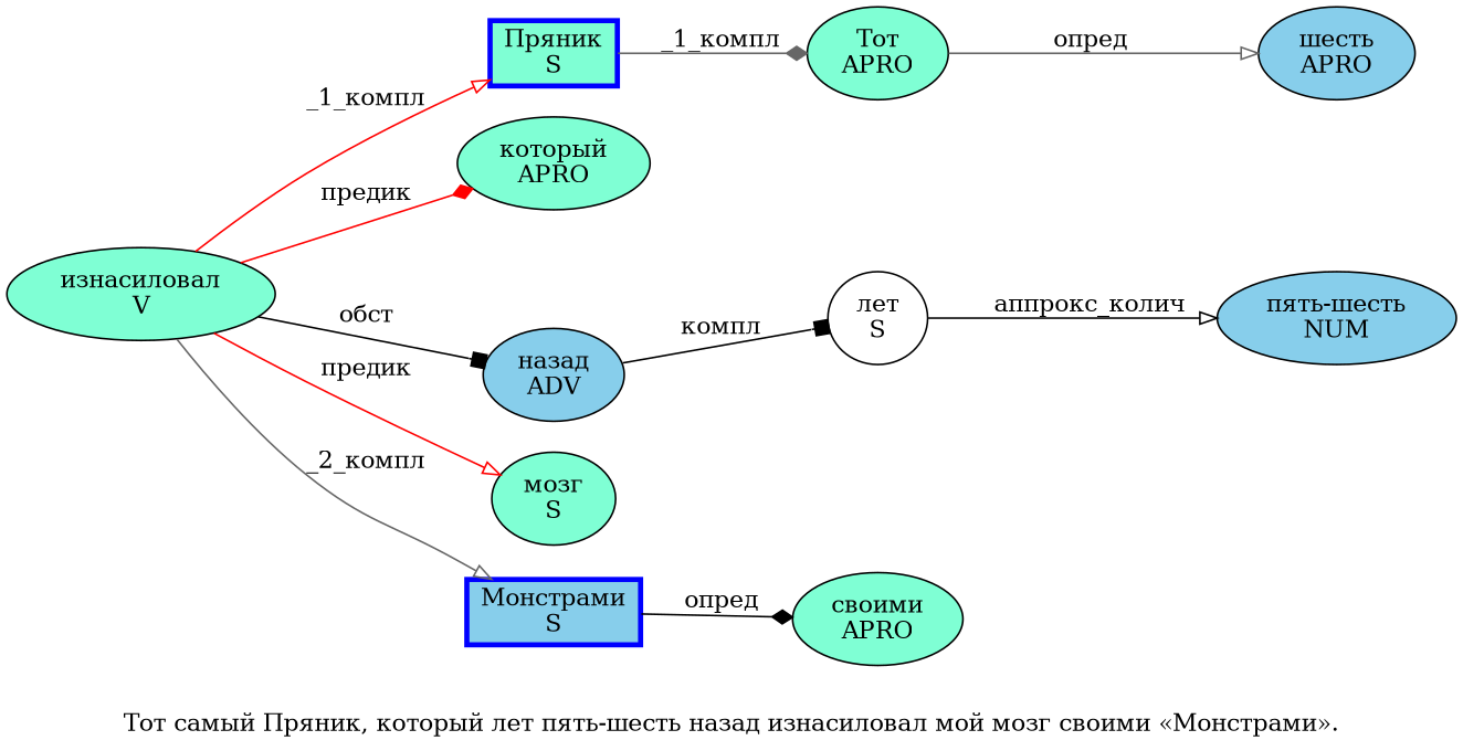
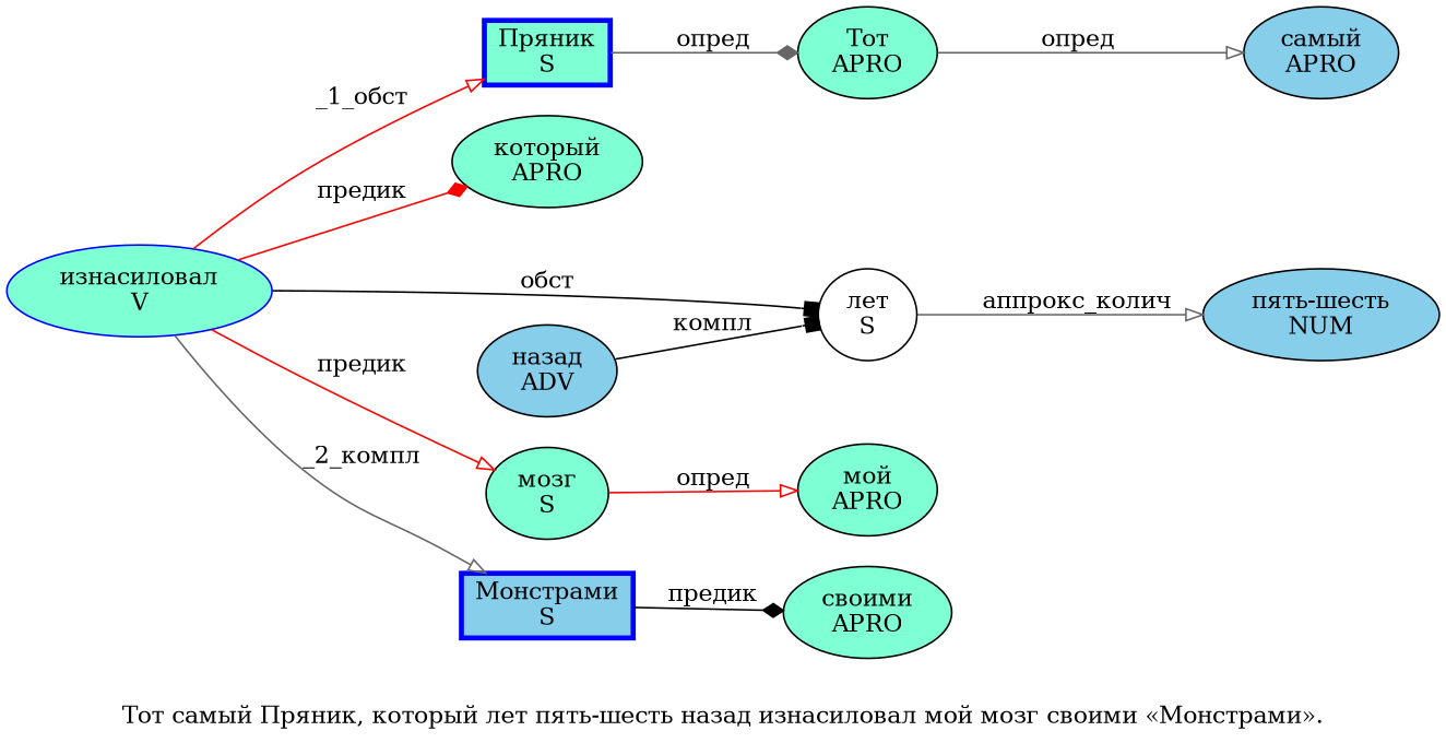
  digraph {
    label="Тот самый Пряник, который лет пять-шесть назад изнасиловал мой мозг своими «Монстрами»."
    rankdir=LR
    node [fillcolor=aquamarine penwidth=1 shape=ellipse style=filled]
    edge [arrowhead=onormal color=gray40]
    n1 [label="Тот\nAPRO"]
-   n2 [fillcolor=skyblue label="шесть\nAPRO"]
+   n2 [fillcolor=skyblue label="самый\nAPRO"]
    n3 [color=blue label="Пряник\nS" penwidth=3 shape=box]
    n4 [label="который\nAPRO"]
    n5 [fillcolor=white label="лет\nS"]
    n6 [fillcolor=skyblue label="пять-шесть\nNUM"]
    n7 [fillcolor=skyblue label="назад\nADV"]
-   n8 [label="изнасиловал\nV"]
+   n8 [label="изнасиловал\nV" color=blue]
    n9 [label="мозг\nS"]
    n10 [color=blue fillcolor=skyblue label="Монстрами\nS" penwidth=3 shape=box]
+   n11 [label="мой\nAPRO"]
    n12 [label="своими\nAPRO"]
    n1 -> n2 [label="опред"]
-   n3 -> n1 [arrowhead=diamond label="_1_компл"]
-   n5 -> n6 [color=black label="аппрокс_колич"]
+   n3 -> n1 [arrowhead=diamond label="опред"]
+   n5 -> n6 [label="аппрокс_колич"]
    n7 -> n5 [arrowhead=box color=black label="компл"]
-   n8 -> n3 [color=red label="_1_компл"]
+   n8 -> n3 [color=red label="_1_обст"]
    n8 -> n4 [arrowhead=diamond color=red label="предик"]
-   n8 -> n7 [arrowhead=box color=black label="обст"]
+   n8 -> n5 [arrowhead=box color=black label="обст"]
    n8 -> n9 [color=red label="предик"]
    n8 -> n10 [label="_2_компл"]
-   n10 -> n12 [arrowhead=diamond color=black label="опред"]
+   n9 -> n11 [color=red label="опред"]
+   n10 -> n12 [arrowhead=diamond color=black label="предик"]
  }
